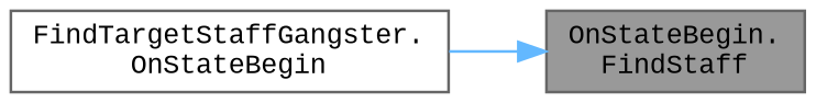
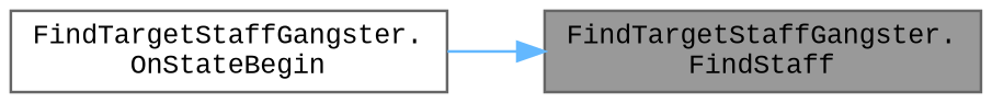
  digraph {
    rankdir=RL
    fontname="Liberation Mono"
    node [fontname="Liberation Mono" fontsize=10 shape=box style=filled]
-   n1 [color=gray40 fillcolor=grey60 fontcolor=black height=0.2 label="OnStateBegin.\lFindStaff" width=0.4]
+   n1 [color=gray40 fillcolor=grey60 fontcolor=black height=0.2 label="FindTargetStaffGangster.\lFindStaff" width=0.4]
    n2 [color=grey40 fillcolor=white height=0.2 label="FindTargetStaffGangster.\lOnStateBegin" width=0.4]
    n1 -> n2 [color=steelblue1 dir=back fontname="Liberation Mono" fontsize=10 labelfontname=Helvetica labelfontsize=10 style=solid]
  }
